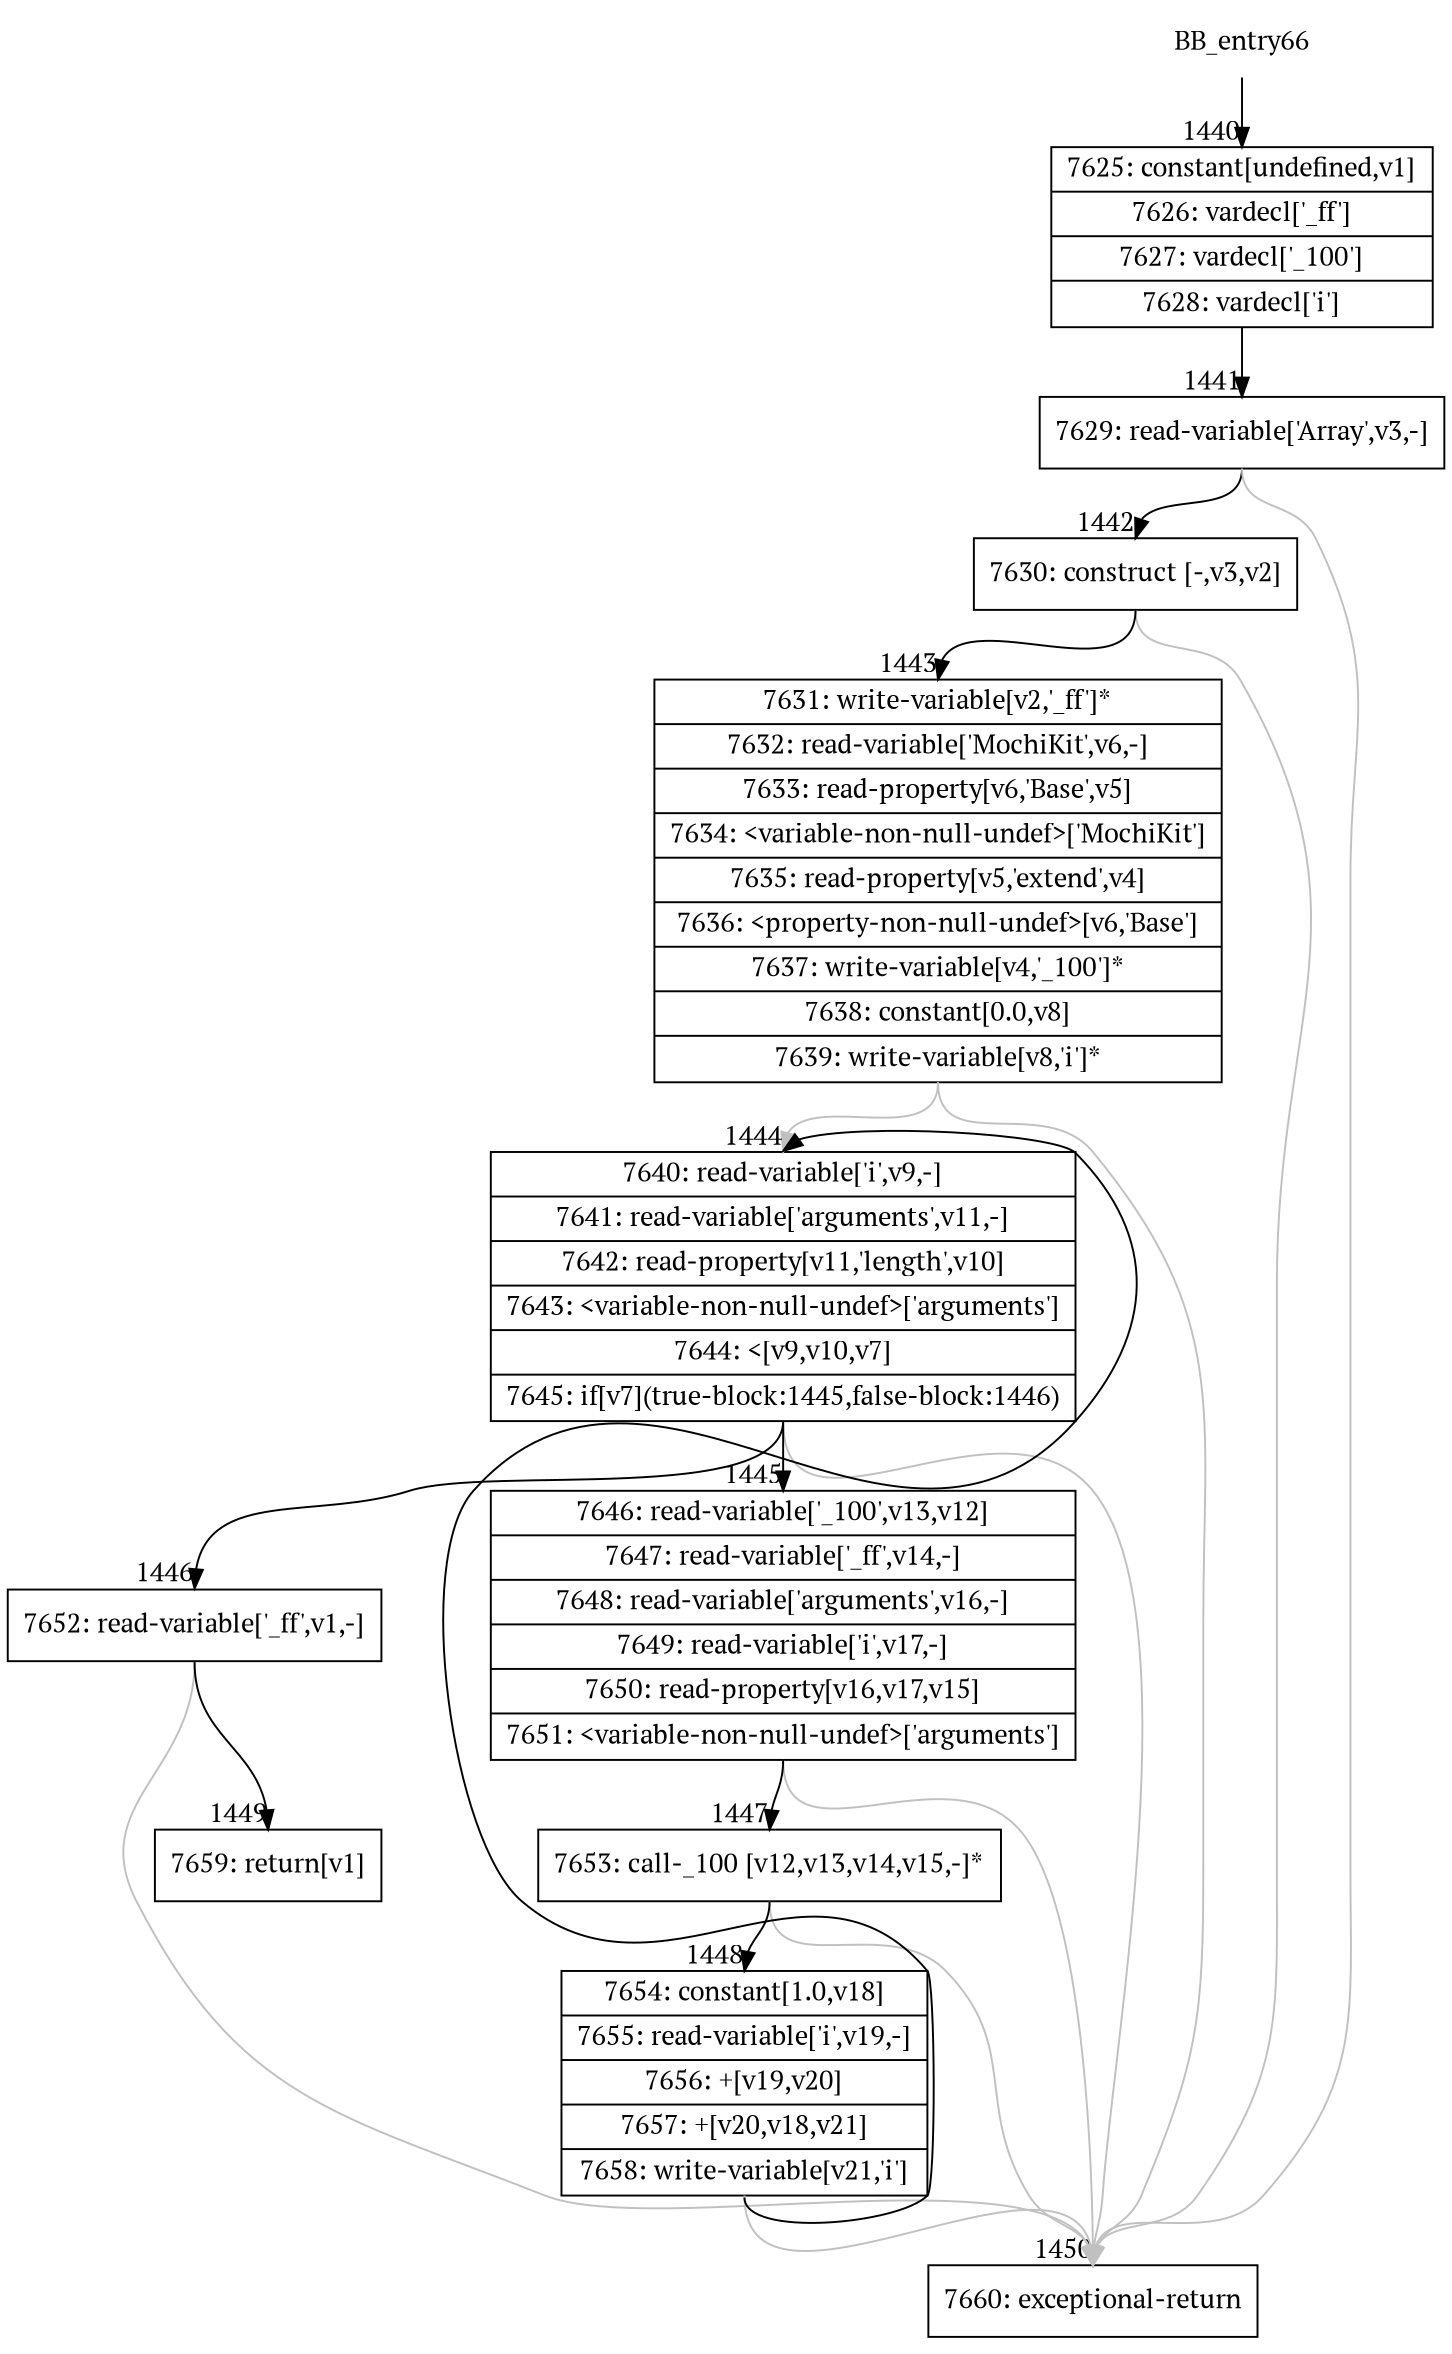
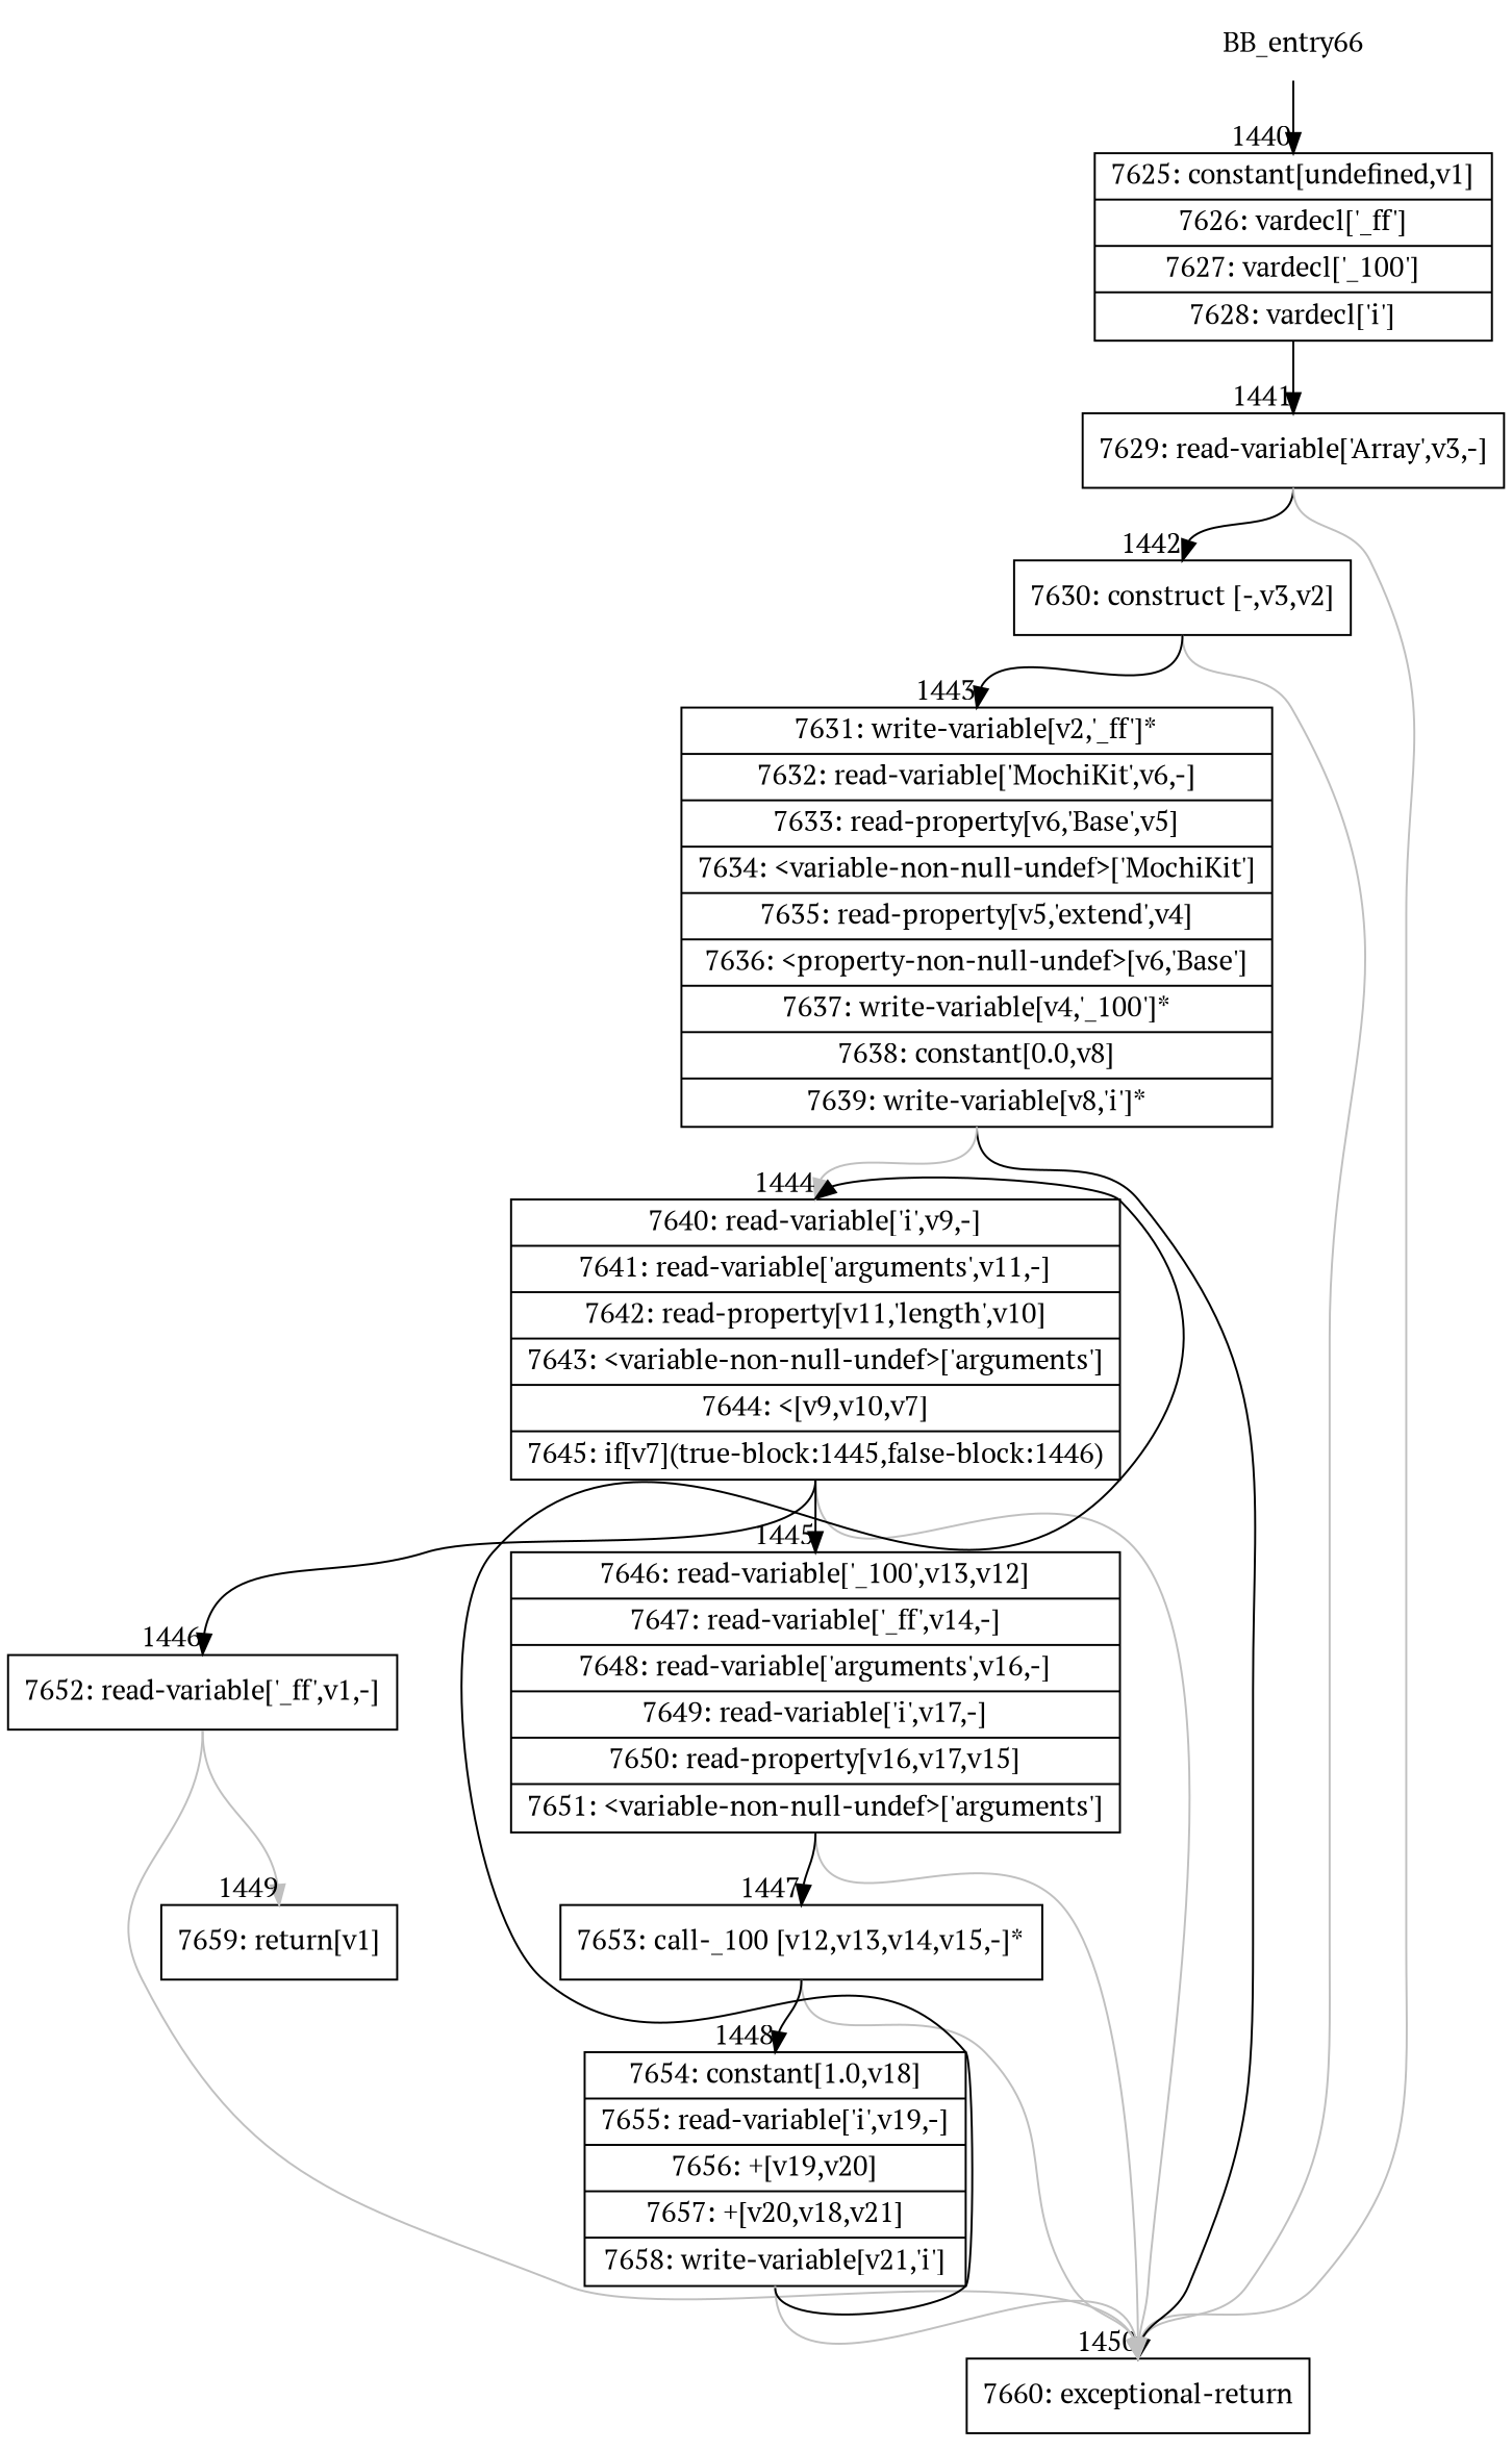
  digraph {
    fontname="PT Serif"
    rankdir=TD
    node [fontname="PT Serif" shape=record]
    edge [fontname="PT Serif" headport=n tailport=s]
    n1 [label=BB_entry66 shape=none]
    n2 [label="{7625: constant[undefined,v1]|7626: vardecl['_ff']|7627: vardecl['_100']|7628: vardecl['i']}"]
    n3 [label="{7629: read-variable['Array',v3,-]}"]
    n4 [label="{7630: construct [-,v3,v2]}"]
    n5 [label="{7660: exceptional-return}"]
    n6 [label="{7631: write-variable[v2,'_ff']*|7632: read-variable['MochiKit',v6,-]|7633: read-property[v6,'Base',v5]|7634: \<variable-non-null-undef\>['MochiKit']|7635: read-property[v5,'extend',v4]|7636: \<property-non-null-undef\>[v6,'Base']|7637: write-variable[v4,'_100']*|7638: constant[0.0,v8]|7639: write-variable[v8,'i']*}"]
    n7 [label="{7640: read-variable['i',v9,-]|7641: read-variable['arguments',v11,-]|7642: read-property[v11,'length',v10]|7643: \<variable-non-null-undef\>['arguments']|7644: \<[v9,v10,v7]|7645: if[v7](true-block:1445,false-block:1446)}"]
    n8 [label="{7646: read-variable['_100',v13,v12]|7647: read-variable['_ff',v14,-]|7648: read-variable['arguments',v16,-]|7649: read-variable['i',v17,-]|7650: read-property[v16,v17,v15]|7651: \<variable-non-null-undef\>['arguments']}"]
    n9 [label="{7652: read-variable['_ff',v1,-]}"]
    n10 [label="{7653: call-_100 [v12,v13,v14,v15,-]*}"]
    n11 [label="{7659: return[v1]}"]
    n12 [label="{7654: constant[1.0,v18]|7655: read-variable['i',v19,-]|7656: +[v19,v20]|7657: +[v20,v18,v21]|7658: write-variable[v21,'i']}"]
    n1 -> n2 [headlabel="    1440"]
    n2 -> n3 [headlabel="      1441"]
    n3 -> n4 [headlabel="      1442"]
    n3 -> n5 [color=gray headlabel="      1450"]
    n4 -> n5 [color=gray]
    n4 -> n6 [headlabel="      1443"]
-   n6 -> n5 [color=gray]
+   n6 -> n5 [color=black]
    n6 -> n7 [color=gray headlabel="      1444"]
    n7 -> n5 [color=gray]
    n7 -> n8 [headlabel="      1445"]
    n7 -> n9 [headlabel="      1446"]
    n8 -> n5 [color=gray]
    n8 -> n10 [headlabel="      1447"]
    n9 -> n5 [color=gray]
-   n9 -> n11 [headlabel="      1449"]
+   n9 -> n11 [headlabel="      1449" color=gray]
    n10 -> n5 [color=gray]
    n10 -> n12 [headlabel="      1448"]
    n12 -> n5 [color=gray]
    n12 -> n7
  }
